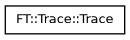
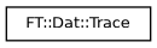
  digraph {
    rankdir=LR
-   n1 [color=black fillcolor=white fontname=Helvetica fontsize=10 height=0.2 label="FT::Trace::Trace" shape=record style=filled width=0.4]
+   n1 [color=black fillcolor=white fontname=Helvetica fontsize=10 height=0.2 label="FT::Dat::Trace" shape=record style=filled width=0.4]
  }
